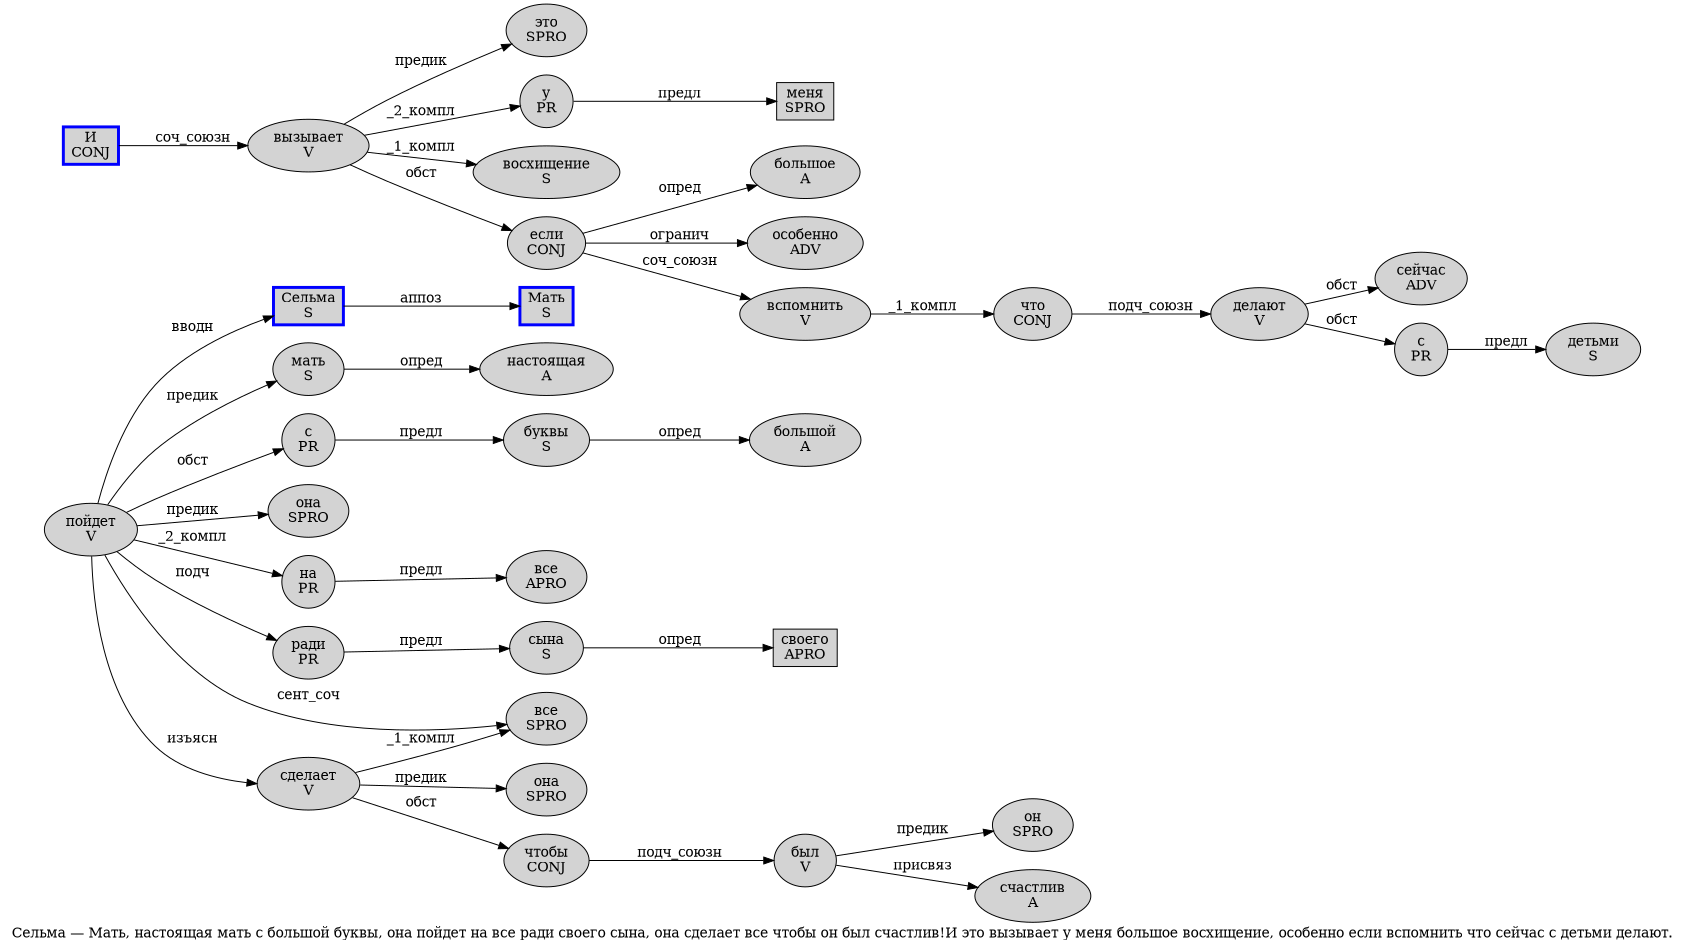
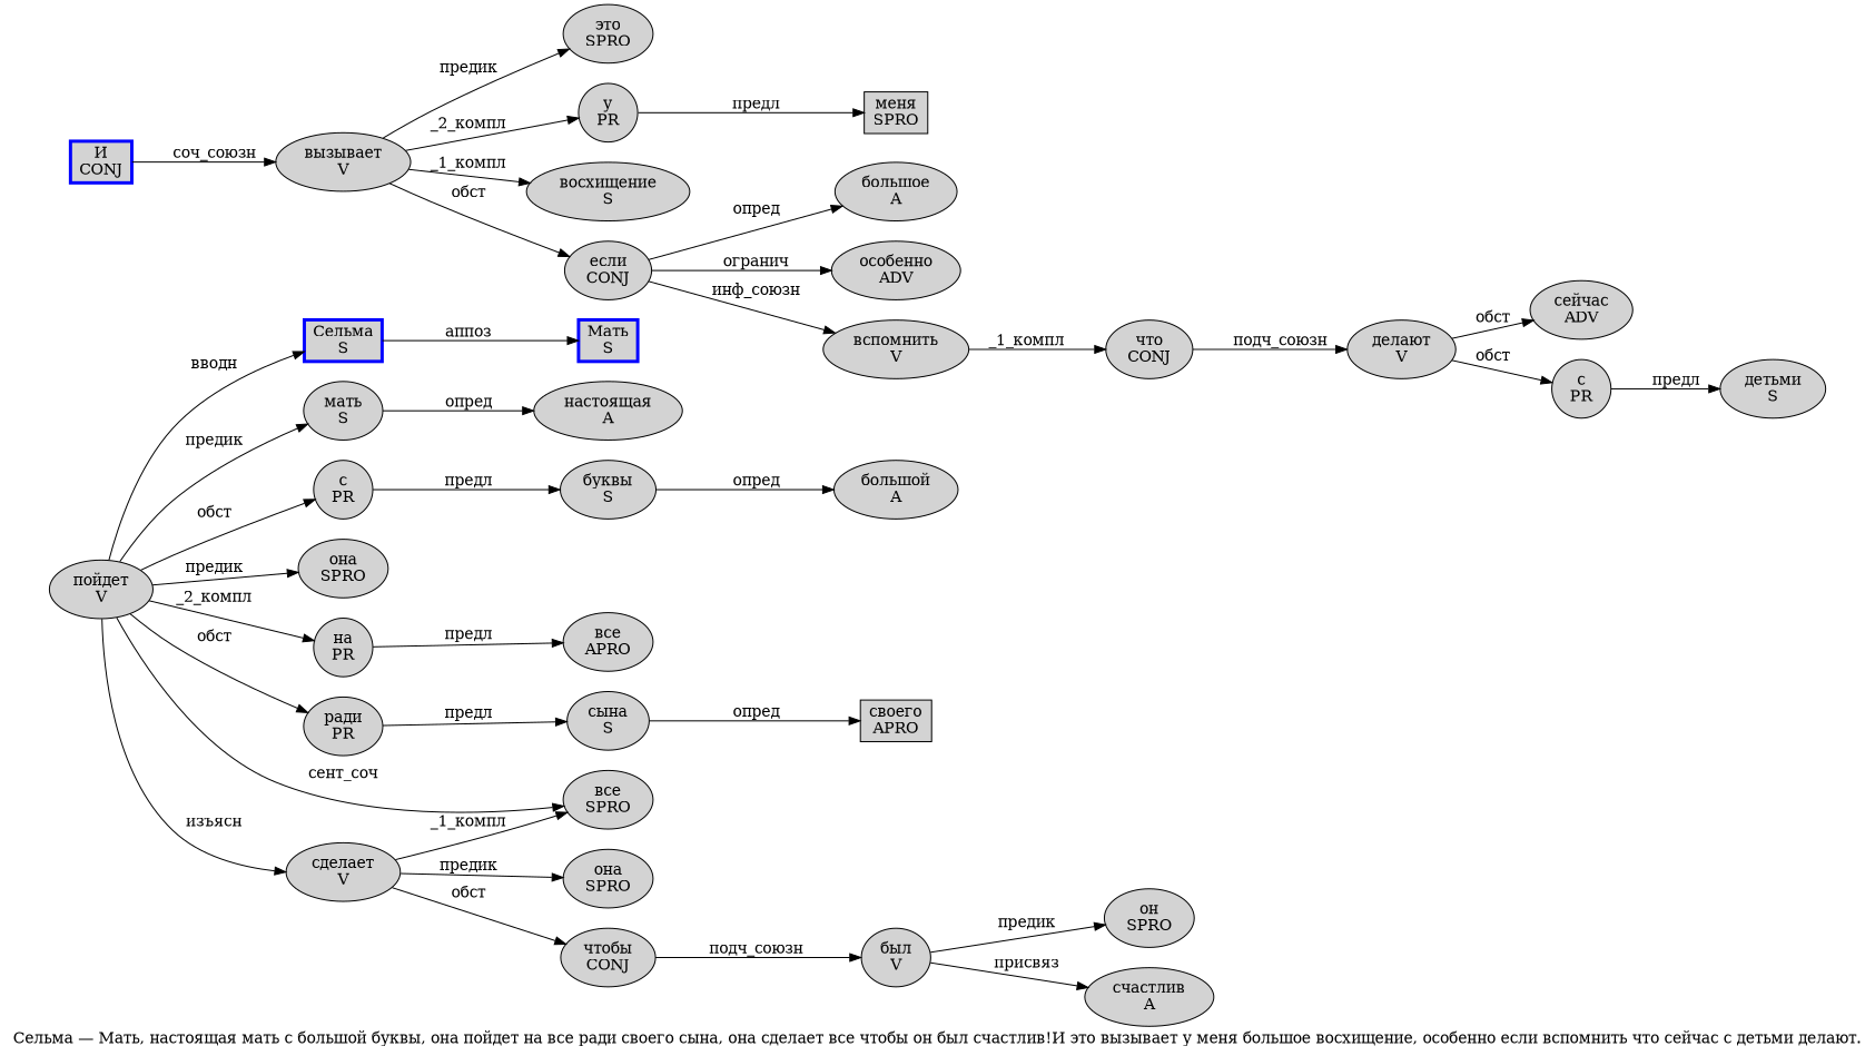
  digraph {
    label="Сельма — Мать, настоящая мать с большой буквы, она пойдет на все ради своего сына, она сделает все чтобы он был счастлив!И это вызывает у меня большое восхищение, особенно если вспомнить что сейчас с детьми делают."
    rankdir=LR
    node [fillcolor=lightgray penwidth=1 shape=ellipse style=filled]
    n1 [color=blue label="Сельма\nS" penwidth=3 shape=box]
    n2 [color=blue label="Мать\nS" penwidth=3 shape=box]
    n3 [label="настоящая\nA"]
    n4 [label="мать\nS"]
    n5 [label="с\nPR"]
    n6 [label="буквы\nS"]
    n7 [label="большой\nA"]
    n8 [label="она\nSPRO"]
    n9 [label="пойдет\nV"]
    n10 [label="на\nPR"]
    n11 [label="ради\nPR"]
    n12 [label="сделает\nV"]
    n13 [label="все\nSPRO"]
    n14 [label="все\nAPRO"]
    n15 [label="сына\nS"]
    n16 [label="она\nSPRO"]
    n17 [label="чтобы\nCONJ"]
    n18 [color=blue label="И\nCONJ" penwidth=3 shape=box]
    n19 [label="вызывает\nV"]
    n20 [label="своего\nAPRO" shape=box]
    n21 [label="был\nV"]
    n22 [label="он\nSPRO"]
    n23 [label="счастлив\nA"]
    n24 [label="это\nSPRO"]
    n25 [label="у\nPR"]
    n26 [label="восхищение\nS"]
    n27 [label="если\nCONJ"]
    n28 [label="меня\nSPRO" shape=box]
    n29 [label="большое\nA"]
    n30 [label="особенно\nADV"]
    n31 [label="вспомнить\nV"]
    n32 [label="что\nCONJ"]
    n33 [label="делают\nV"]
    n34 [label="сейчас\nADV"]
    n35 [label="с\nPR"]
    n36 [label="детьми\nS"]
    n1 -> n2 [label="аппоз"]
    n4 -> n3 [label="опред"]
    n5 -> n6 [label="предл"]
    n6 -> n7 [label="опред"]
    n9 -> n1 [label="вводн"]
    n9 -> n4 [label="предик"]
    n9 -> n5 [label="обст"]
    n9 -> n8 [label="предик"]
    n9 -> n10 [label="_2_компл"]
-   n9 -> n11 [label="подч"]
+   n9 -> n11 [label="обст"]
    n9 -> n12 [label="изъясн"]
    n9 -> n13 [label="сент_соч"]
    n10 -> n14 [label="предл"]
    n11 -> n15 [label="предл"]
    n12 -> n13 [label="_1_компл"]
    n12 -> n16 [label="предик"]
    n12 -> n17 [label="обст"]
    n15 -> n20 [label="опред"]
    n17 -> n21 [label="подч_союзн"]
    n18 -> n19 [label="соч_союзн"]
    n19 -> n24 [label="предик"]
    n19 -> n25 [label="_2_компл"]
    n19 -> n26 [label="_1_компл"]
    n19 -> n27 [label="обст"]
    n21 -> n22 [label="предик"]
    n21 -> n23 [label="присвяз"]
    n25 -> n28 [label="предл"]
    n27 -> n29 [label="опред"]
    n27 -> n30 [label="огранич"]
-   n27 -> n31 [label="соч_союзн"]
+   n27 -> n31 [label="инф_союзн"]
    n31 -> n32 [label="_1_компл"]
    n32 -> n33 [label="подч_союзн"]
    n33 -> n34 [label="обст"]
    n33 -> n35 [label="обст"]
    n35 -> n36 [label="предл"]
  }
